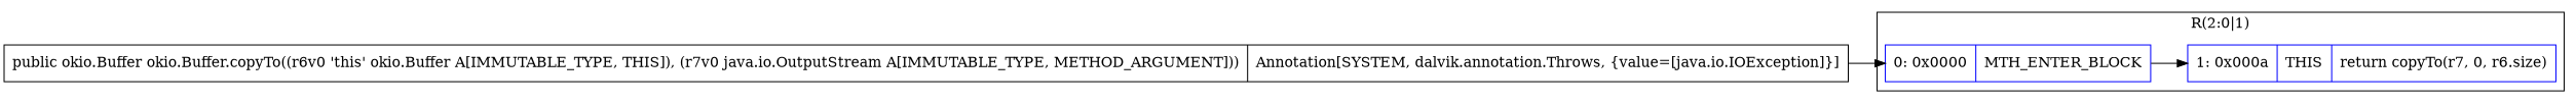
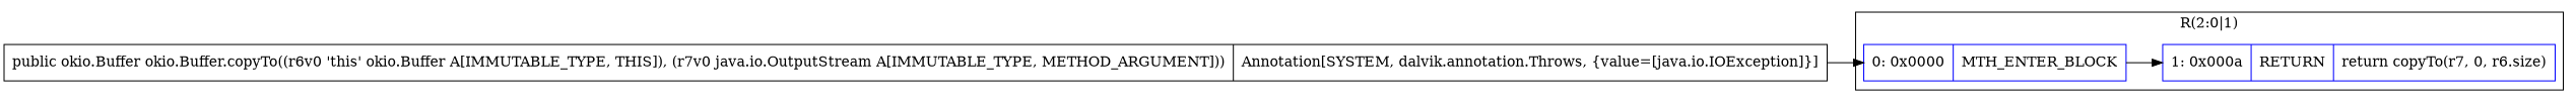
  digraph {
    rankdir=LR
    node [color=blue shape=record]
    n1 [label="{0\:\ 0x0000|MTH_ENTER_BLOCK\l}"]
-   n2 [label="{1\:\ 0x000a|THIS\l|return copyTo(r7, 0, r6.size)\l}"]
+   n2 [label="{1\:\ 0x000a|RETURN\l|return copyTo(r7, 0, r6.size)\l}"]
    n3 [label="{public okio.Buffer okio.Buffer.copyTo((r6v0 'this' okio.Buffer A[IMMUTABLE_TYPE, THIS]), (r7v0 java.io.OutputStream A[IMMUTABLE_TYPE, METHOD_ARGUMENT]))  | Annotation[SYSTEM, dalvik.annotation.Throws, \{value=[java.io.IOException]\}]\l}" color=""]
    subgraph cluster_1 {
      label="R(2:0|1)"
      n1
      n2
    }
    n1 -> n2
    n3 -> n1
  }
